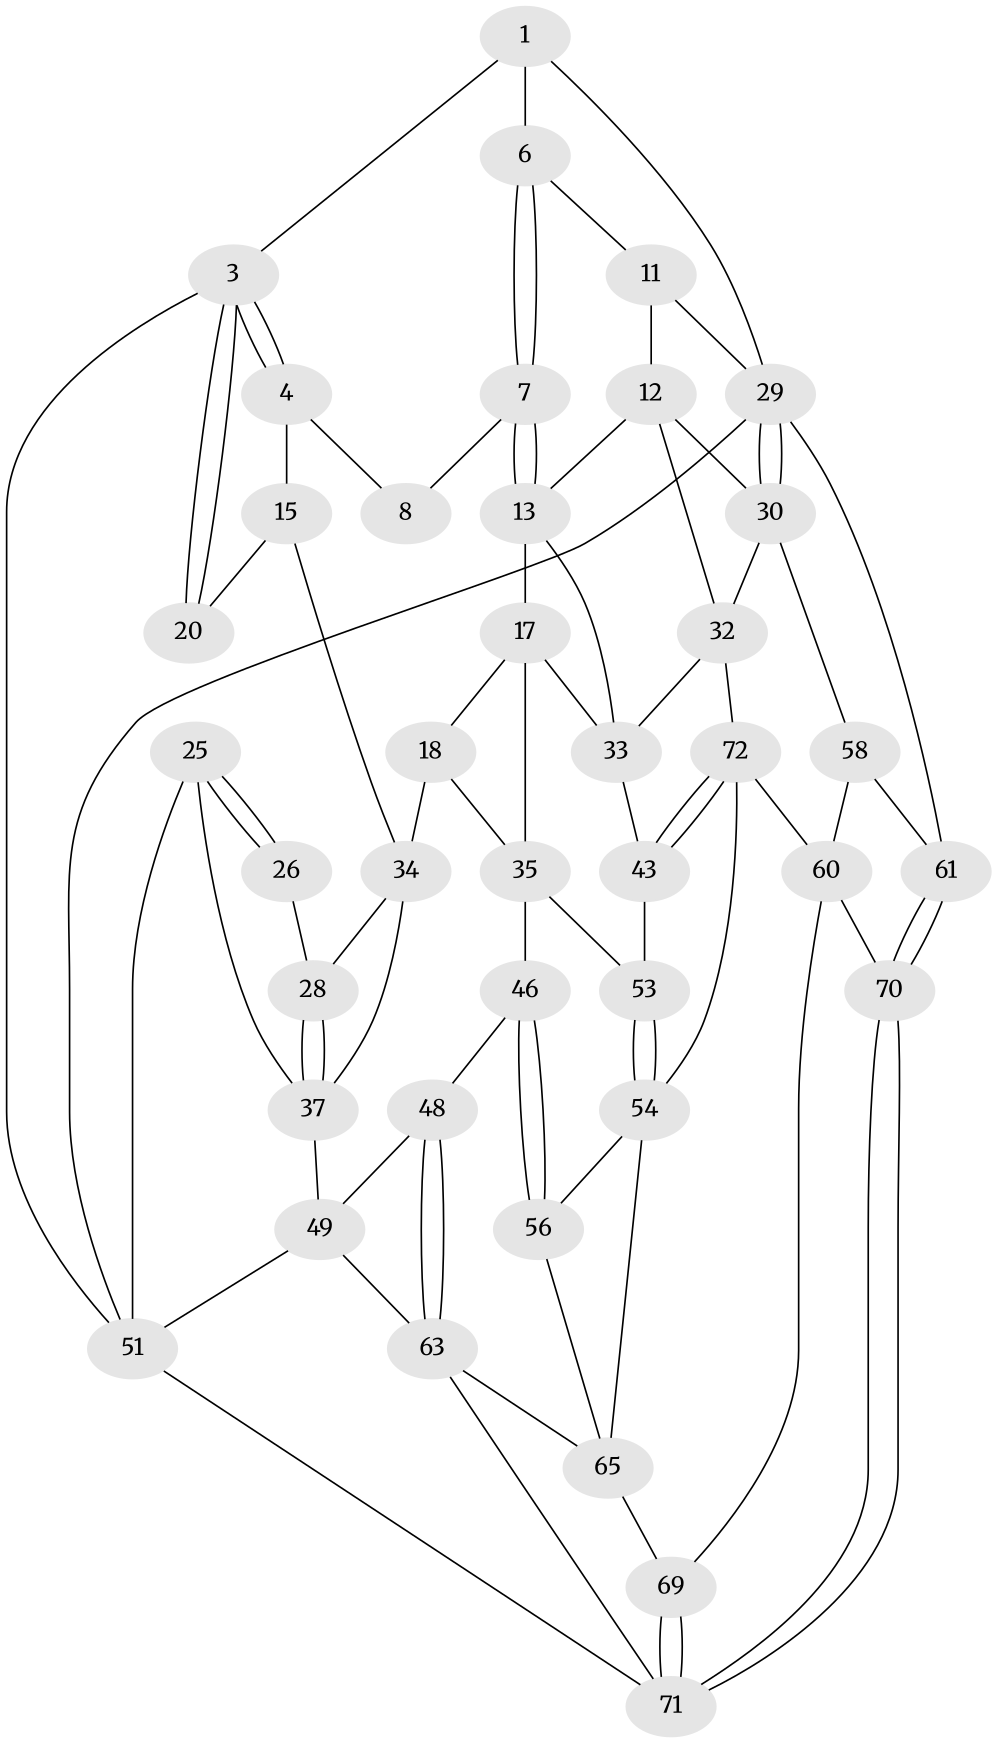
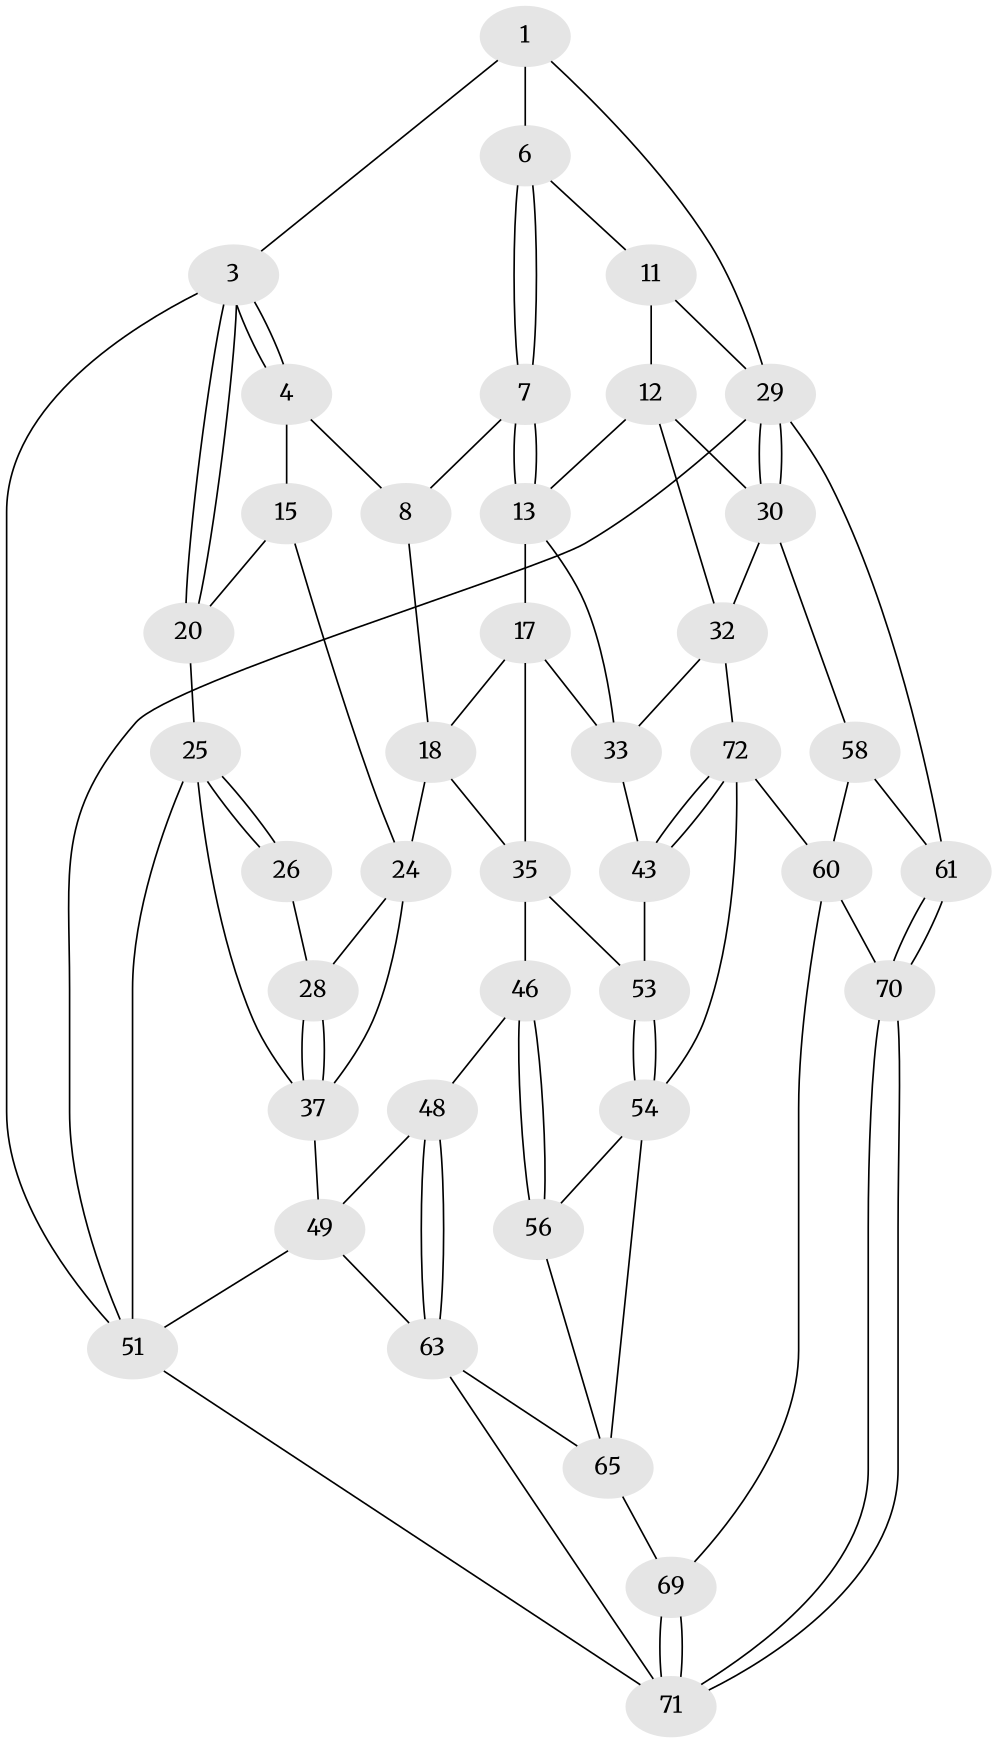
  graph {
    fontname=Merriweather
    node [color=gray90 fontname=Merriweather style=filled]
    edge [fontname=Merriweather]
    1 [super="+2"]
    3
    6 [super="+10"]
    29 [super="+45"]
    4 [super="+5"]
    20 [super="+21"]
    51 [super="+52"]
    7
    11 [super="+19"]
    30 [super="+40"]
    61 [super="+62"]
    8 [super="+14"]
    15 [super="+22"]
    25 [super="+38"]
    71 [super="+72"]
    18 [super="+23"]
-   24 [super="+27" label=34]
+   24 [super="+27"]
    13 [super="+16"]
    12 [super="+31"]
    17 [super="+34"]
    33 [super="+39"]
    35 [super="+36"]
    32 [super="+41"]
    58 [super="+59"]
    n25 [label=72 super="+57"]
    43
    28
    37 [super="+44"]
    46 [super="+47"]
    53
    26
    49 [super="+50"]
    70
    60 [super="+68"]
    54 [super="+55"]
    48
    56 [super="+64"]
    63 [super="+66"]
    65 [super="+67"]
    69
    1 -- 3
    1 -- 6
    1 -- 29
    3 -- 4
    3 -- 4
    3 -- 20
    3 -- 20
    3 -- 51
    6 -- 7
    6 -- 7
    6 -- 11
    29 -- 51
    29 -- 30
    29 -- 30
    29 -- 61
    4 -- 8
    4 -- 15
+   20 -- 25
    51 -- 71
    7 -- 8
    7 -- 13
    7 -- 13
    11 -- 29
    11 -- 12
    30 -- 32
    30 -- 58
    61 -- 70
    61 -- 70
+   8 -- 18
    15 -- 20
    15 -- 24
    25 -- 51
    25 -- 37
    25 -- 26
    25 -- 26
    18 -- 24
    18 -- 35
    24 -- 28
    24 -- 37
    13 -- 17
    13 -- 33
    12 -- 30
    12 -- 13
    12 -- 32
    17 -- 18
    17 -- 33
    17 -- 35
    33 -- 43
    35 -- 46
    35 -- 53
    32 -- 33
    32 -- n25
    58 -- 61 [weight=2]
    58 -- 60
    n25 -- 43
    n25 -- 43
    n25 -- 60
    n25 -- 54
    43 -- 53
    28 -- 37
    28 -- 37
    37 -- 49
    46 -- 48
    46 -- 56 [weight=2]
    46 -- 56
    53 -- 54
    53 -- 54
    26 -- 28
    49 -- 51
    49 -- 63
    70 -- 71
    70 -- 71
    60 -- 70
    60 -- 69
    54 -- 56
    54 -- 65
    48 -- 49
    48 -- 63
    48 -- 63
    56 -- 65
    63 -- 71
    63 -- 65
    65 -- 69
    69 -- 71
    69 -- 71
  }
